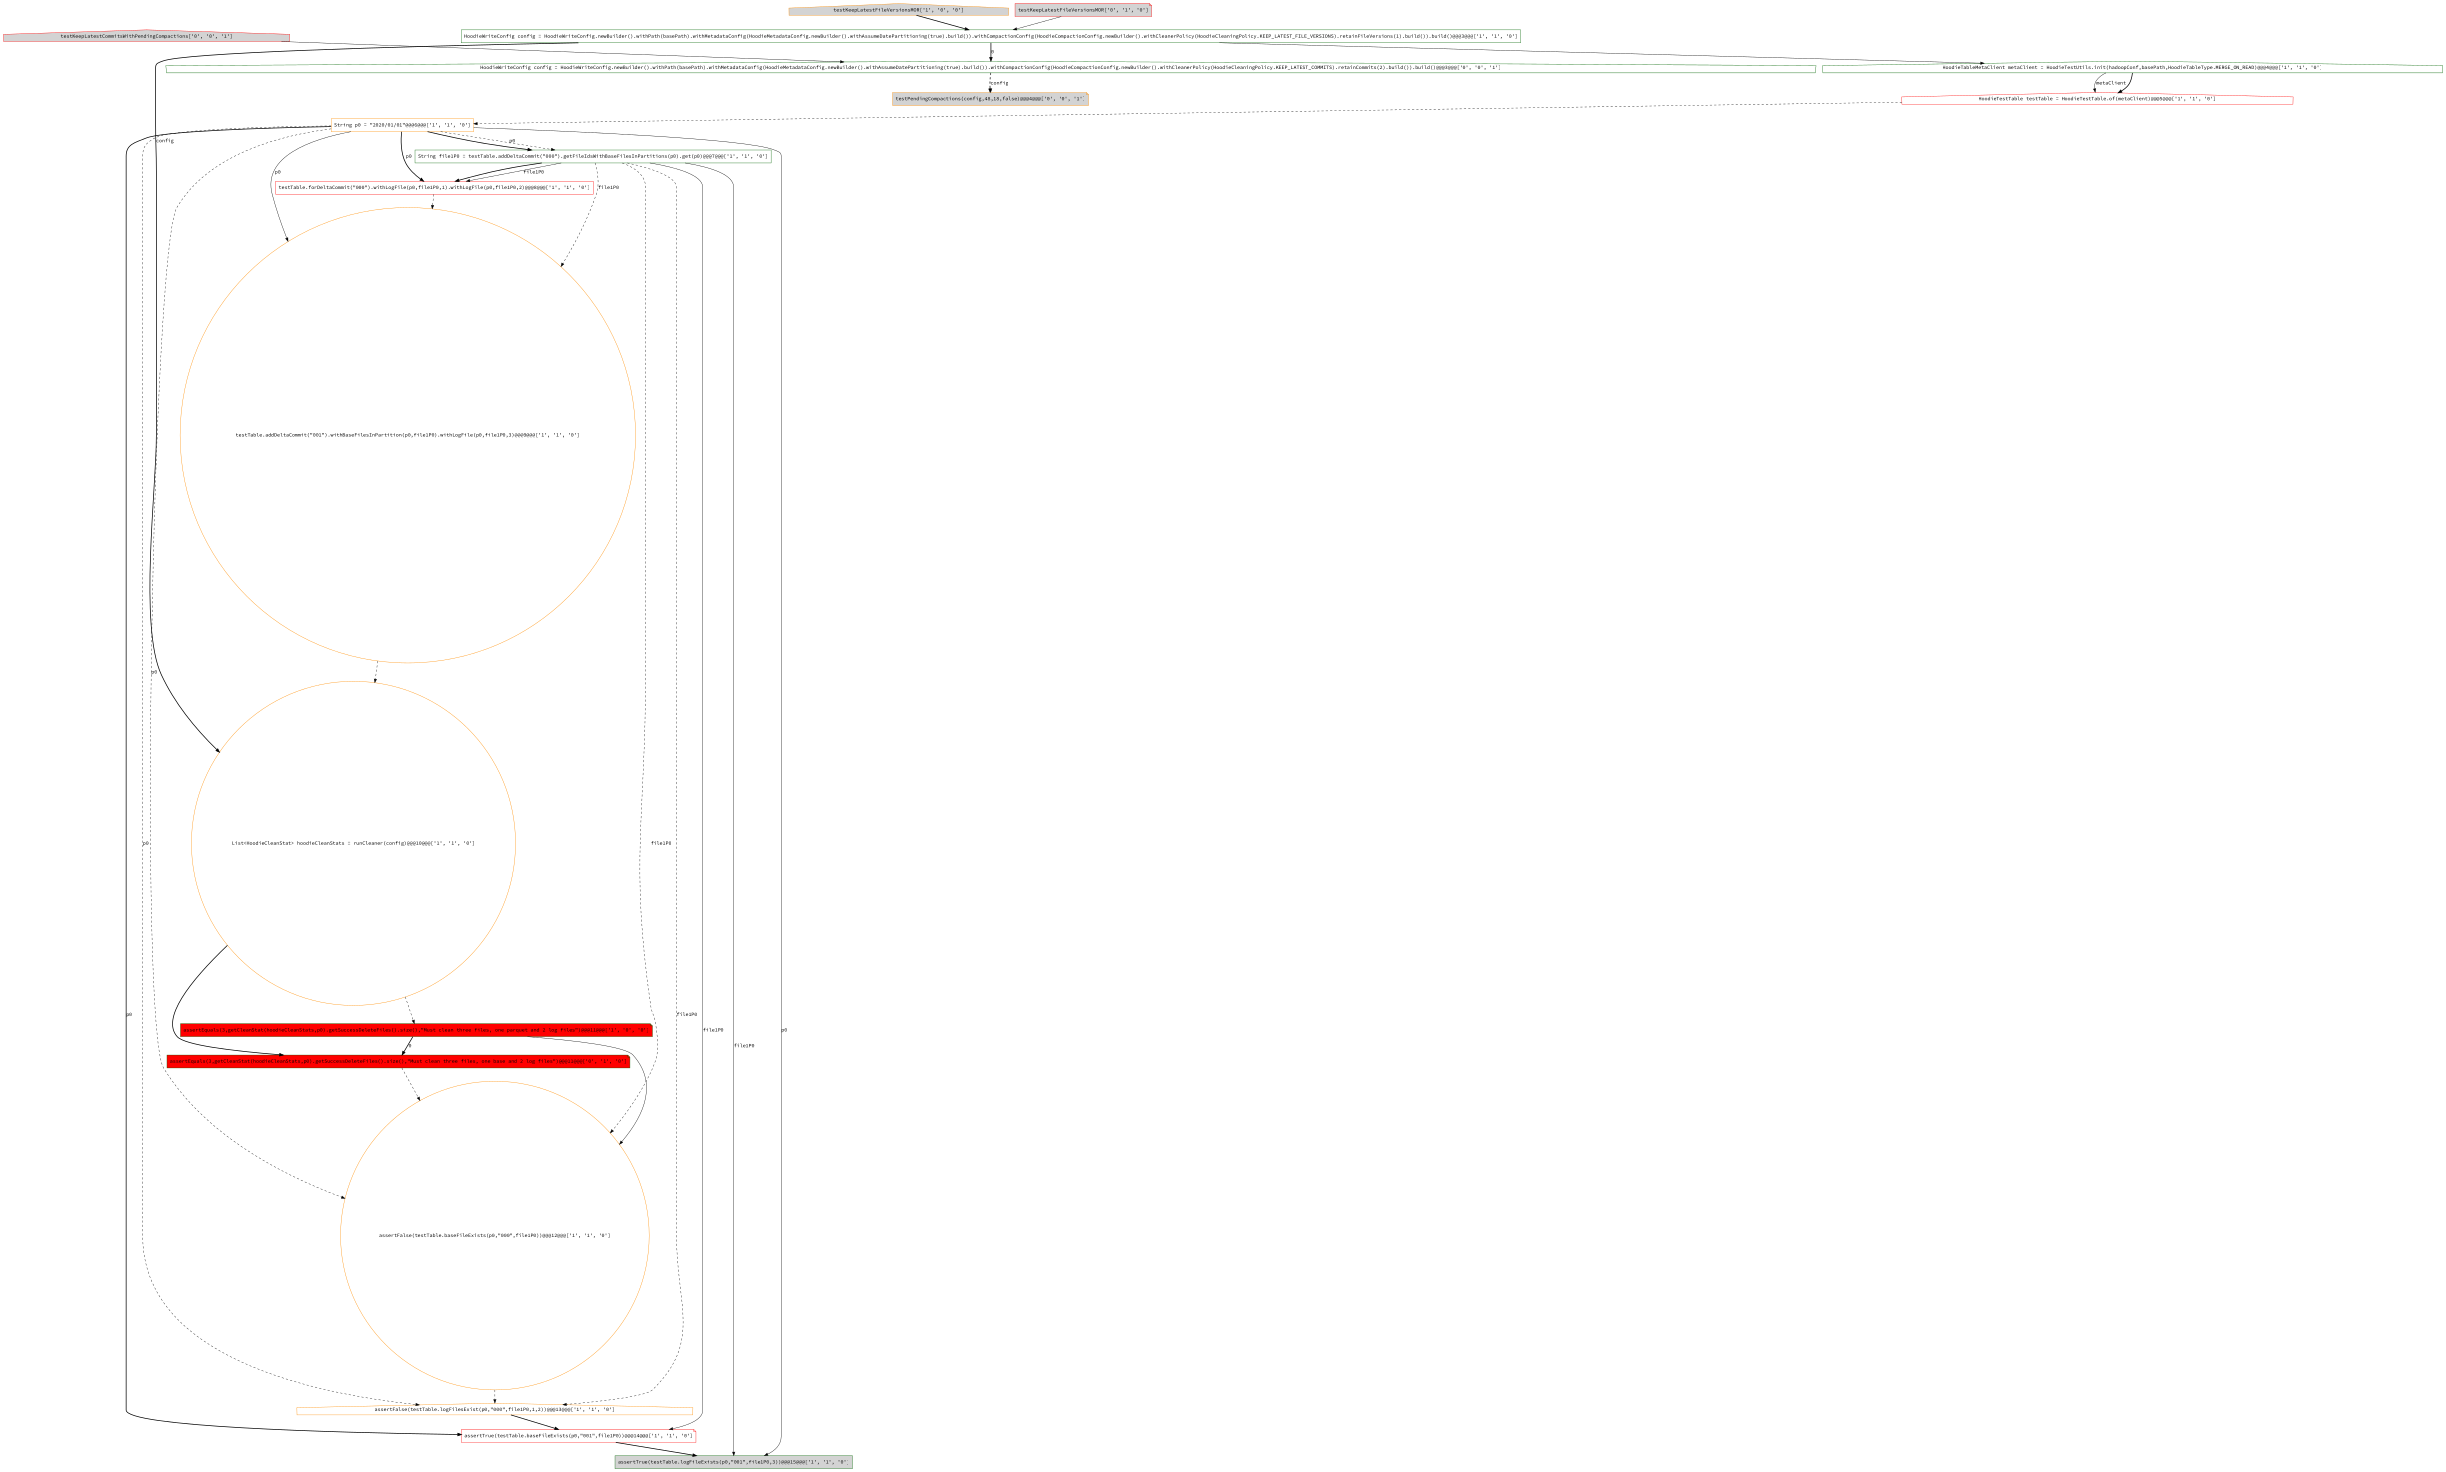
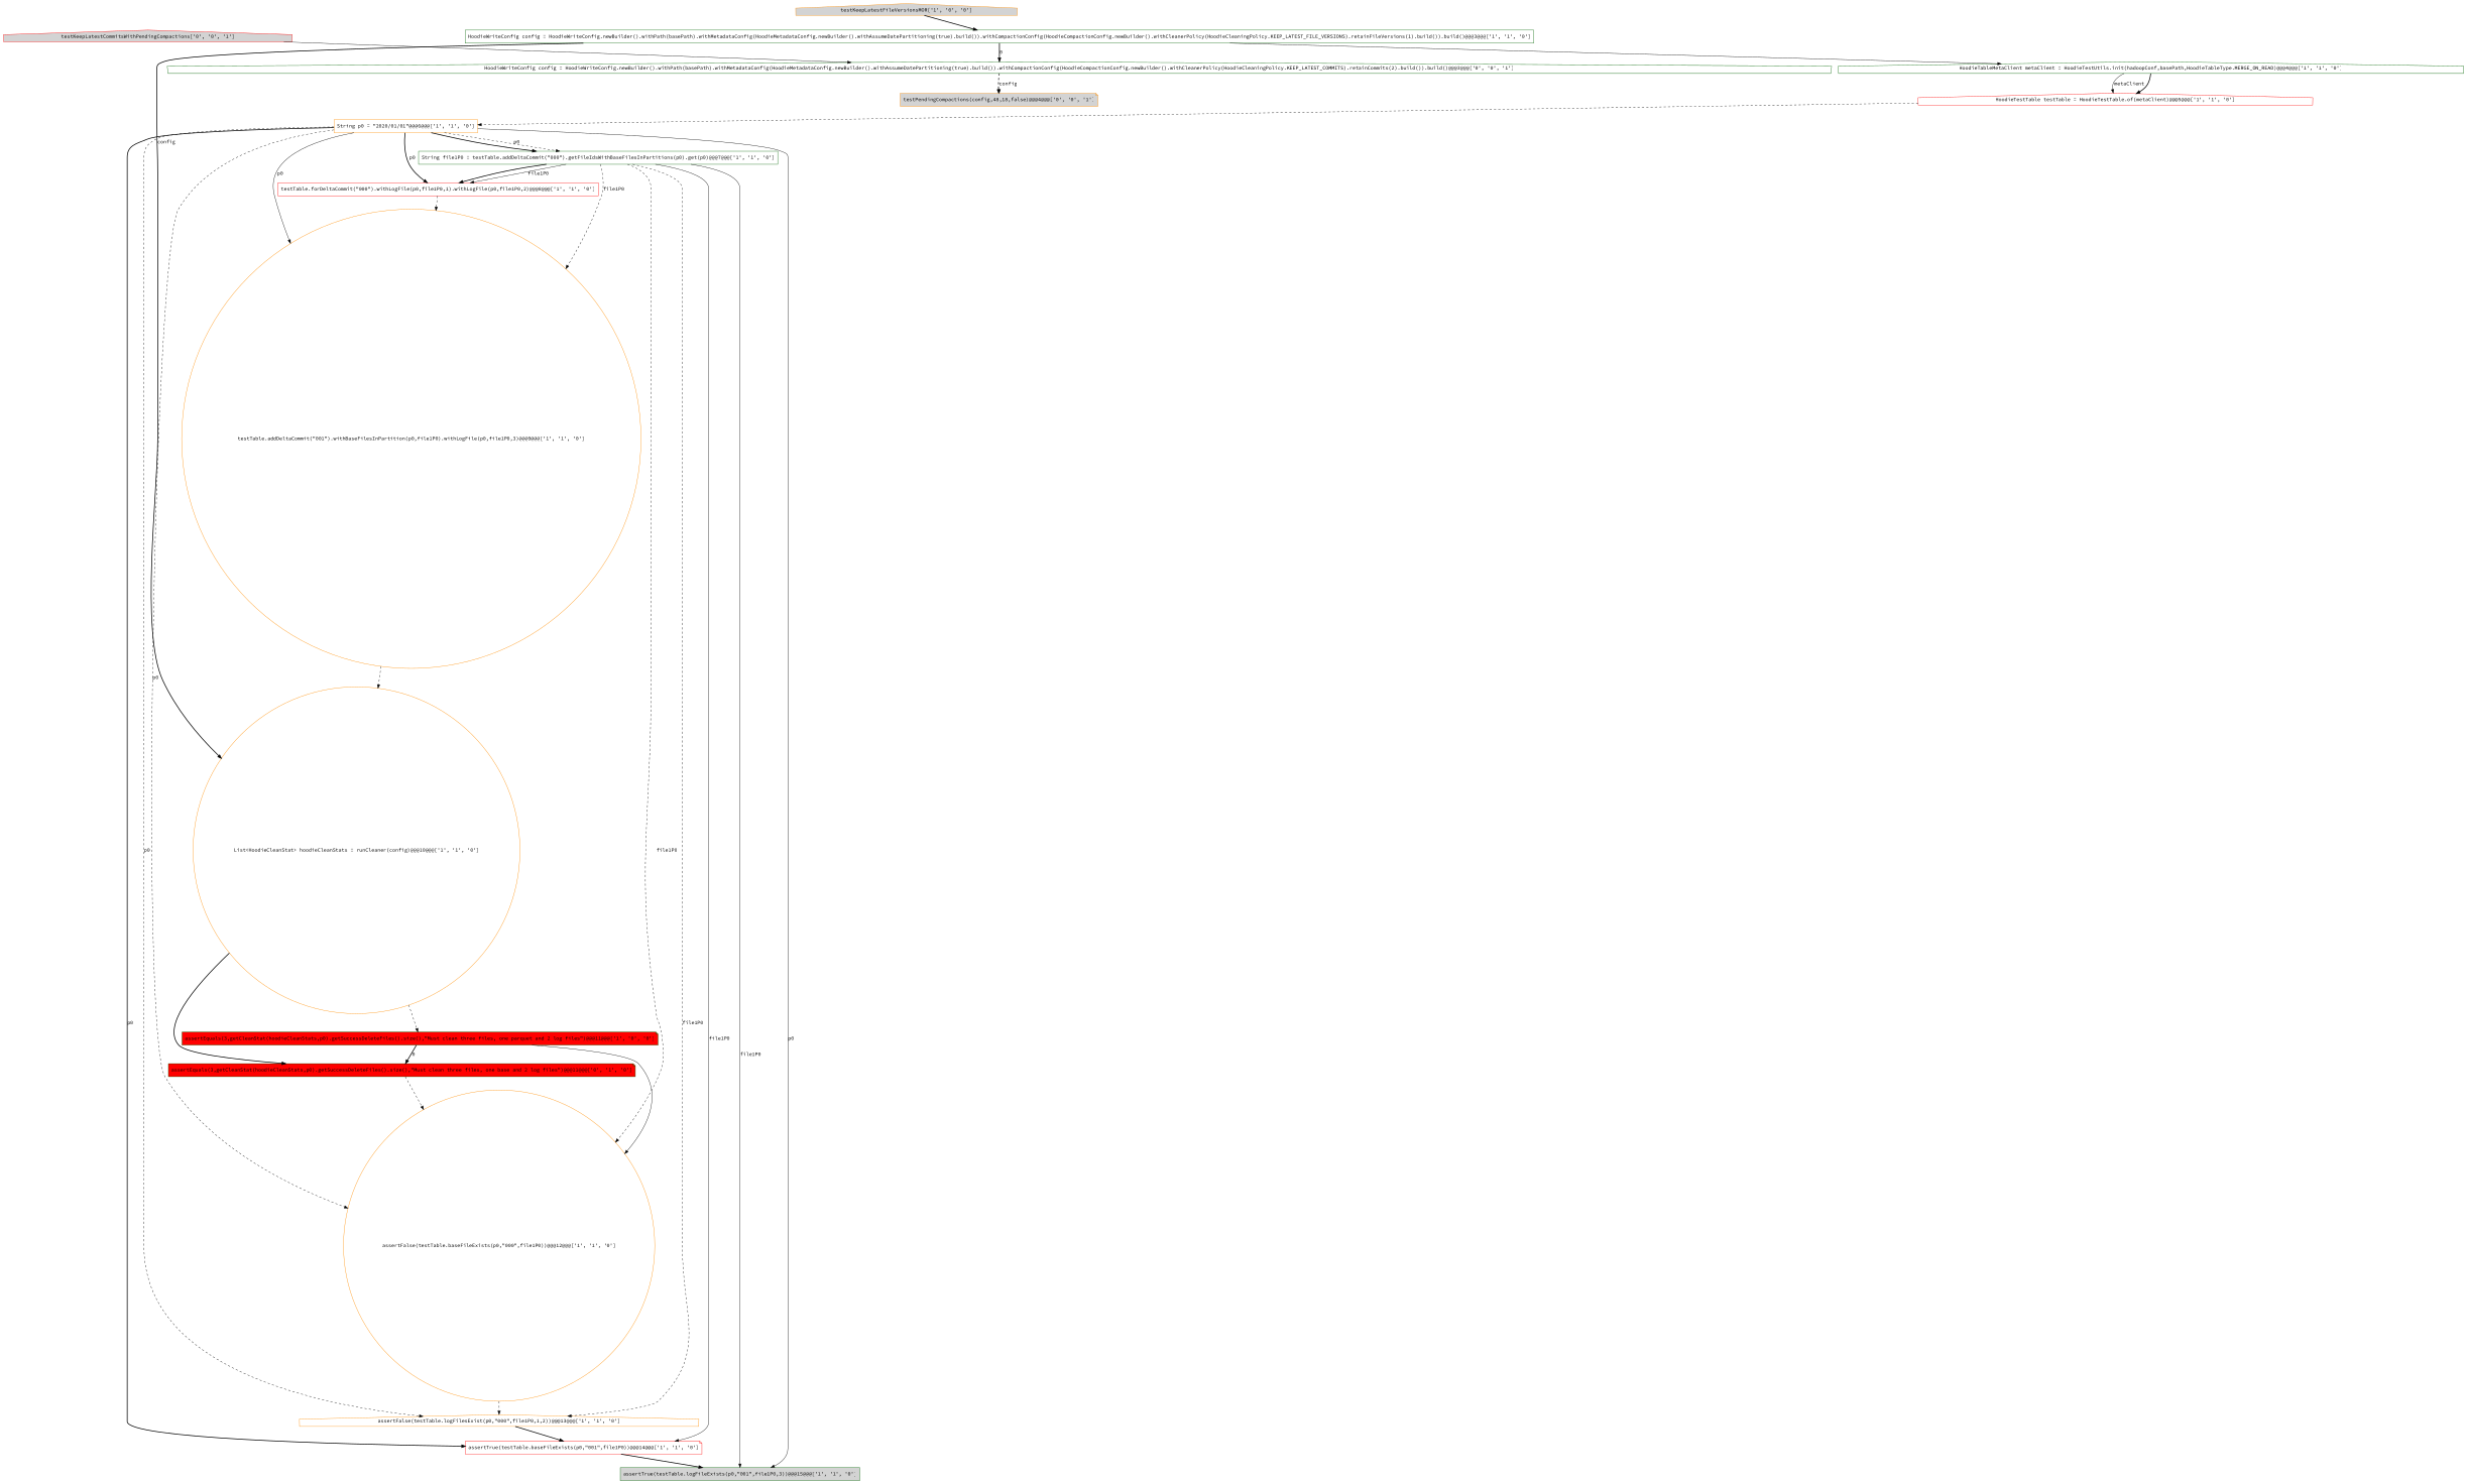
  digraph {
    fontname="Source Code Pro"
    node [fillcolor=white shape=house style=filled color=darkgreen fontname="Source Code Pro"]
    edge [style=dashed fontname="Source Code Pro"]
    n1 [label="HoodieWriteConfig config = HoodieWriteConfig.newBuilder().withPath(basePath).withMetadataConfig(HoodieMetadataConfig.newBuilder().withAssumeDatePartitioning(true).build()).withCompactionConfig(HoodieCompactionConfig.newBuilder().withCleanerPolicy(HoodieCleaningPolicy.KEEP_LATEST_COMMITS).retainCommits(2).build()).build()@@@3@@@['0', '0', '1']"]
    n2 [fillcolor=lightgray label="testPendingCompactions(config,48,18,false)@@@4@@@['0', '0', '1']" shape=note color=darkorange]
    n3 [fillcolor=lightgray label="testKeepLatestFileVersionsMOR['1', '0', '0']" color=darkorange]
    n4 [label="HoodieWriteConfig config = HoodieWriteConfig.newBuilder().withPath(basePath).withMetadataConfig(HoodieMetadataConfig.newBuilder().withAssumeDatePartitioning(true).build()).withCompactionConfig(HoodieCompactionConfig.newBuilder().withCleanerPolicy(HoodieCleaningPolicy.KEEP_LATEST_FILE_VERSIONS).retainFileVersions(1).build()).build()@@@3@@@['1', '1', '0']" shape=box]
    n5 [label="String p0 = \"2020/01/01\"@@@6@@@['1', '1', '0']" shape=box color=darkorange]
    n6 [label="assertTrue(testTable.baseFileExists(p0,\"001\",file1P0))@@@14@@@['1', '1', '0']" shape=note color=red]
    n7 [label="assertFalse(testTable.baseFileExists(p0,\"000\",file1P0))@@@12@@@['1', '1', '0']" shape=circle color=darkorange]
    n8 [label="String file1P0 = testTable.addDeltaCommit(\"000\").getFileIdsWithBaseFilesInPartitions(p0).get(p0)@@@7@@@['1', '1', '0']" shape=box]
    n9 [label="testTable.addDeltaCommit(\"001\").withBaseFilesInPartition(p0,file1P0).withLogFile(p0,file1P0,3)@@@9@@@['1', '1', '0']" shape=circle color=darkorange]
    n10 [label="testTable.forDeltaCommit(\"000\").withLogFile(p0,file1P0,1).withLogFile(p0,file1P0,2)@@@8@@@['1', '1', '0']" shape=box color=red]
    n11 [label="assertFalse(testTable.logFilesExist(p0,\"000\",file1P0,1,2))@@@13@@@['1', '1', '0']" color=darkorange]
    n12 [fillcolor=lightgray label="assertTrue(testTable.logFileExists(p0,\"001\",file1P0,3))@@@15@@@['1', '1', '0']" shape=box]
-   n13 [fillcolor=lightgray label="testKeepLatestFileVersionsMOR['0', '1', '0']" shape=note color=red]
    n14 [fillcolor=red label="assertEquals(3,getCleanStat(hoodieCleanStats,p0).getSuccessDeleteFiles().size(),\"Must clean three files, one base and 2 log files\")@@@11@@@['0', '1', '0']" shape=note]
    n15 [label="HoodieTestTable testTable = HoodieTestTable.of(metaClient)@@@5@@@['1', '1', '0']" color=red]
    n16 [fillcolor=lightgray label="testKeepLatestCommitsWithPendingCompactions['0', '0', '1']" color=red]
    n17 [fillcolor=red label="assertEquals(3,getCleanStat(hoodieCleanStats,p0).getSuccessDeleteFiles().size(),\"Must clean three files, one parquet and 2 log files\")@@@11@@@['1', '0', '0']" shape=note]
    n18 [label="List<HoodieCleanStat> hoodieCleanStats = runCleaner(config)@@@10@@@['1', '1', '0']" shape=circle color=darkorange]
    n19 [label="HoodieTableMetaClient metaClient = HoodieTestUtils.init(hadoopConf,basePath,HoodieTableType.MERGE_ON_READ)@@@4@@@['1', '1', '0']"]
    n1 -> n2 [label=config]
    n1 -> n2
    n3 -> n4 [style=bold]
    n4 -> n1 [label=0 style=bold]
    n4 -> n18 [label=config style=bold]
    n4 -> n19 [style=solid]
    n5 -> n6 [label=p0 style=bold]
    n5 -> n7 [label=p0]
    n5 -> n8 [label=p0]
    n5 -> n8 [style=bold]
    n5 -> n9 [label=p0 style=solid]
    n5 -> n10 [label=p0 style=bold]
    n5 -> n11 [label=p0]
    n5 -> n12 [label=p0 style=solid]
    n6 -> n12 [style=bold]
    n7 -> n11
    n8 -> n6 [label=file1P0 style=solid]
    n8 -> n7 [label=file1P0]
    n8 -> n9 [label=file1P0]
    n8 -> n10 [label=file1P0 style=solid]
    n8 -> n10 [style=bold]
    n8 -> n11 [label=file1P0]
    n8 -> n12 [label=file1P0 style=solid]
    n9 -> n18
    n10 -> n9
    n11 -> n6 [style=bold]
-   n13 -> n4 [style=solid]
    n14 -> n7
    n15 -> n5
    n16 -> n1 [style=solid]
    n17 -> n7 [style=solid]
    n17 -> n14 [label=0 style=bold]
    n18 -> n14 [style=bold]
    n18 -> n17
    n19 -> n15 [style=bold]
    n19 -> n15 [label=metaClient style=solid]
  }
